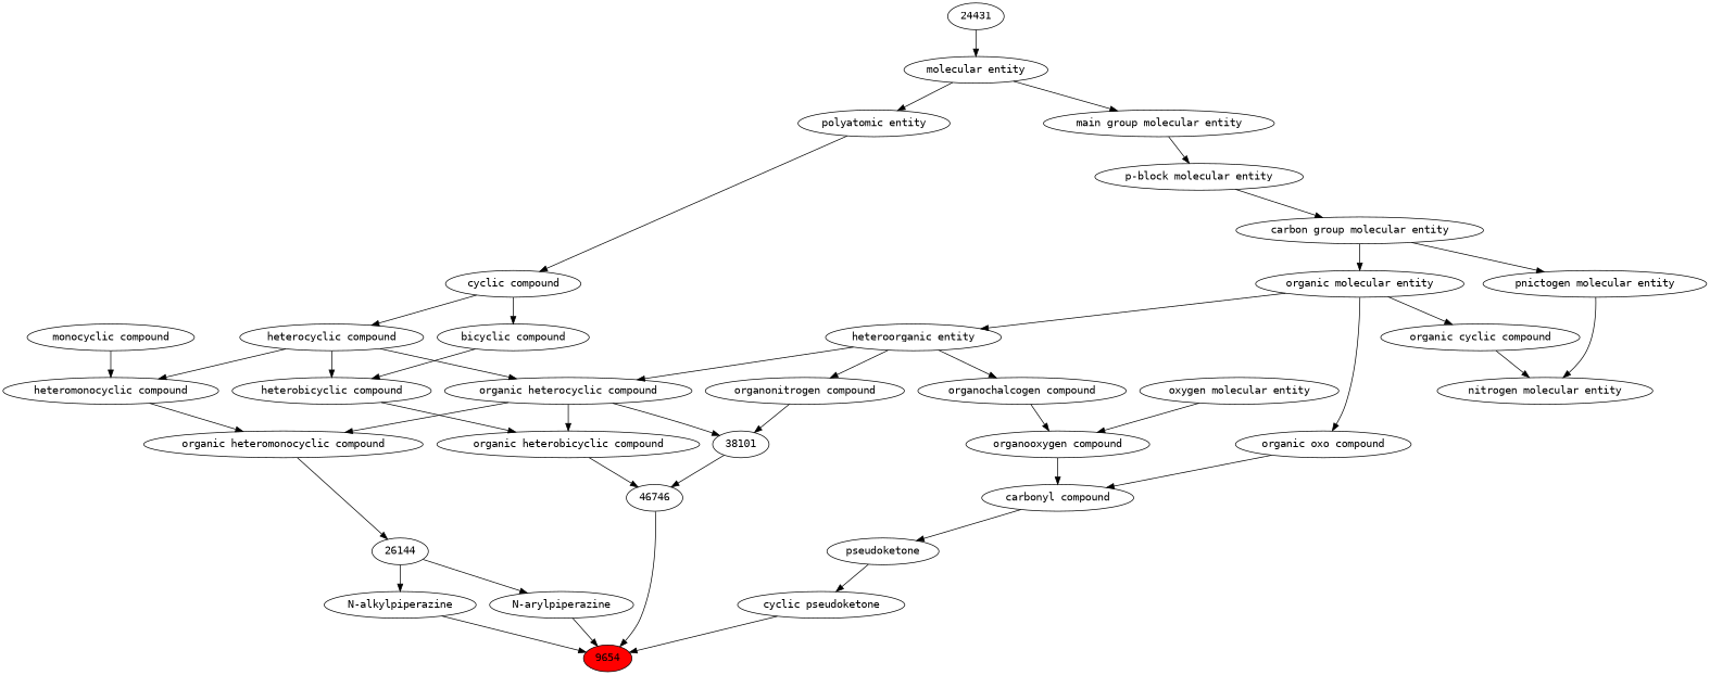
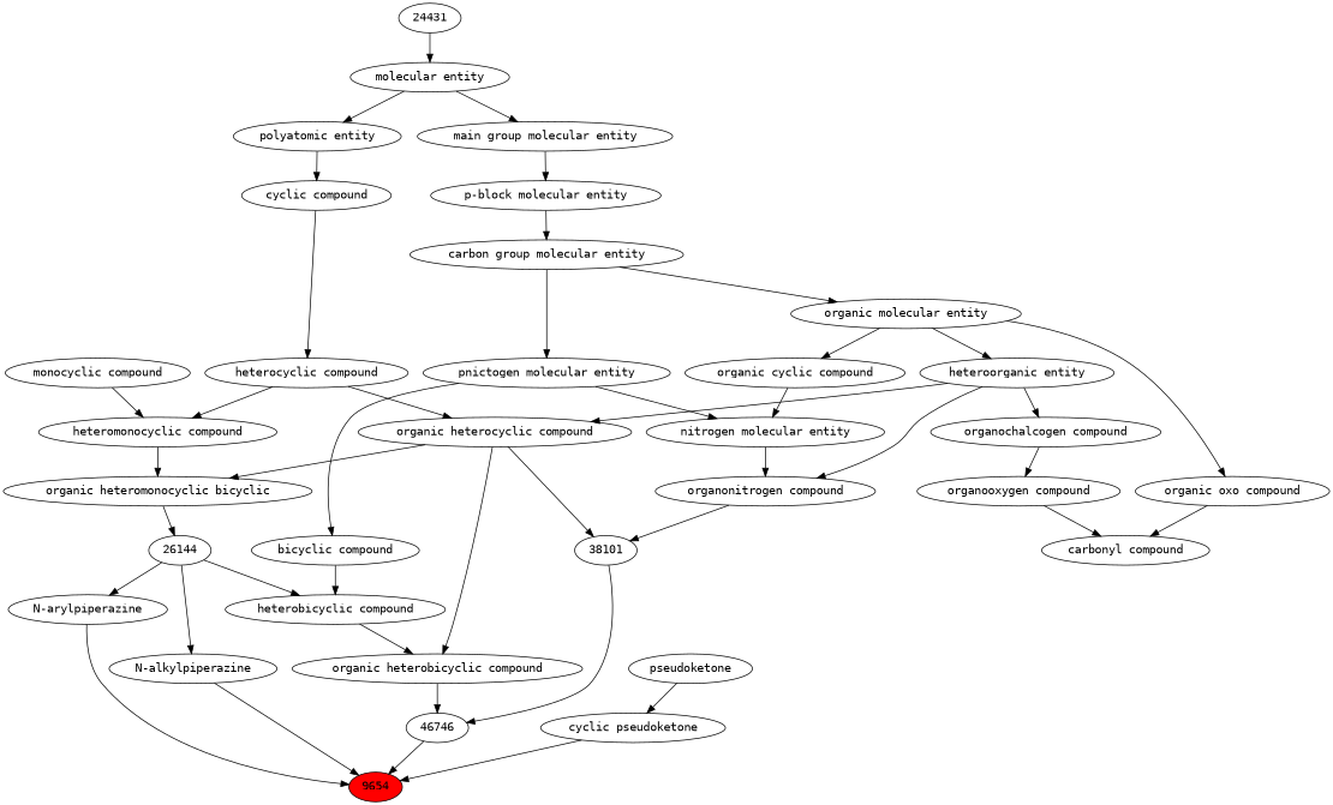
  digraph {
    fontname="DejaVu Sans Mono"
    node [fontname="DejaVu Sans Mono"]
    edge [fontname="DejaVu Sans Mono"]
    n1 [fillcolor=red label=9654 style=filled]
    n2 [label="N-alkylpiperazine"]
    n3 [label="N-arylpiperazine"]
    n4 [label=46746]
    n5 [label="cyclic pseudoketone"]
    n6 [label=26144]
    n7 [label="organic heterobicyclic compound"]
    n8 [label=38101]
    n9 [label=pseudoketone]
-   n10 [label="organic heteromonocyclic compound"]
+   n10 [label="organic heteromonocyclic bicyclic"]
    n11 [label="heterobicyclic compound"]
    n12 [label="organic heterocyclic compound"]
    n13 [label="organonitrogen compound"]
    n14 [label="carbonyl compound"]
    n15 [label="heteromonocyclic compound"]
    n16 [label="bicyclic compound"]
    n17 [label="heterocyclic compound"]
    n18 [label="heteroorganic entity"]
    n19 [label="organochalcogen compound"]
    n20 [label="organooxygen compound"]
    n21 [label="organic cyclic compound"]
    n22 [label="nitrogen molecular entity"]
    n23 [label="organic oxo compound"]
    n24 [label="monocyclic compound"]
    n25 [label="cyclic compound"]
    n26 [label="organic molecular entity"]
    n27 [label="pnictogen molecular entity"]
-   n28 [label="oxygen molecular entity"]
    n29 [label="polyatomic entity"]
    n30 [label="carbon group molecular entity"]
    n31 [label="p-block molecular entity"]
    n32 [label="molecular entity"]
    n33 [label="main group molecular entity"]
    n34 [label=24431]
    n2 -> n1
    n3 -> n1
    n4 -> n1
    n5 -> n1
    n6 -> n2
    n6 -> n3
    n7 -> n4
    n8 -> n4
    n9 -> n5
    n10 -> n6
    n11 -> n7
    n12 -> n7
    n12 -> n8
    n12 -> n10
    n13 -> n8
-   n14 -> n9
    n15 -> n10
    n16 -> n11
-   n17 -> n11
+   n6 -> n11
    n17 -> n12
    n17 -> n15
    n18 -> n12
    n18 -> n13
    n18 -> n19
    n19 -> n20
    n20 -> n14
    n21 -> n22
+   n22 -> n13
    n23 -> n14
    n24 -> n15
-   n25 -> n16
+   n27 -> n16
    n25 -> n17
    n26 -> n18
    n26 -> n21
    n26 -> n23
    n27 -> n22
-   n28 -> n20
    n29 -> n25
    n30 -> n26
    n30 -> n27
    n31 -> n30
    n32 -> n29
    n32 -> n33
    n33 -> n31
    n34 -> n32
  }
